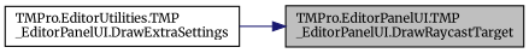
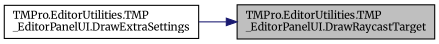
  digraph {
    rankdir=RL
    fontname=Merriweather
    node [color=black fontname=Merriweather fontsize=10 shape=record style=filled]
-   n1 [fillcolor=grey75 fontcolor=black height=0.2 label="TMPro.EditorPanelUI.TMP\l_EditorPanelUI.DrawRaycastTarget" width=0.4]
+   n1 [fillcolor=grey75 fontcolor=black height=0.2 label="TMPro.EditorUtilities.TMP\l_EditorPanelUI.DrawRaycastTarget" width=0.4]
    n2 [fillcolor=white height=0.2 label="TMPro.EditorUtilities.TMP\l_EditorPanelUI.DrawExtraSettings" width=0.4]
    n1 -> n2 [color=midnightblue dir=back fontname=Merriweather fontsize=10 labelfontname=Helvetica labelfontsize=10 style=solid]
  }
